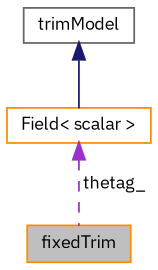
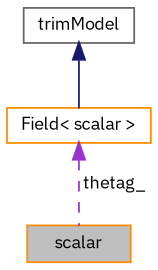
  digraph {
    fontname="IBM Plex Sans"
    node [color=darkorange fontname="IBM Plex Sans" fontsize=10 shape=record]
    edge [dir=back fontname="IBM Plex Sans" fontsize=10 labelfontname=FreeSans labelfontsize=10]
-   n1 [fillcolor=grey75 fontcolor=black height=0.2 label=fixedTrim style=filled width=0.4]
+   n1 [fillcolor=grey75 fontcolor=black height=0.2 label=scalar style=filled width=0.4]
    n2 [color=gray40 height=0.2 label=trimModel width=0.4]
    n3 [height=0.2 label="Field\< scalar \>" width=0.4]
    n2 -> n3 [color=midnightblue style=solid]
    n3 -> n1 [color=darkorchid3 label=" thetag_" style=dashed]
  }
